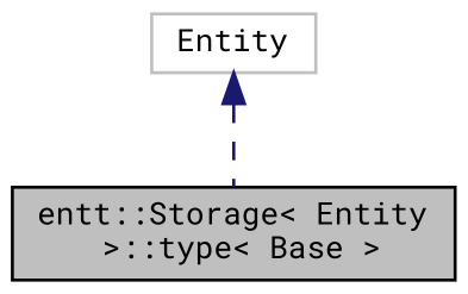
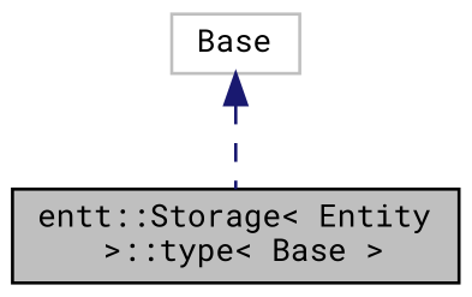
  digraph {
    fontname="Roboto Mono"
    node [fontname="Roboto Mono" fontsize=10 shape=record style=filled]
    n1 [color=black fillcolor=grey75 fontcolor=black height=0.2 label="entt::Storage\< Entity\l \>::type\< Base \>" width=0.4]
-   n2 [color=grey75 fillcolor=white height=0.2 label=Entity width=0.4]
+   n2 [color=grey75 fillcolor=white height=0.2 label=Base width=0.4]
    n2 -> n1 [color=midnightblue dir=back fontname="Roboto Mono" fontsize=10 labelfontname=Helvetica labelfontsize=10 style=dashed]
  }
